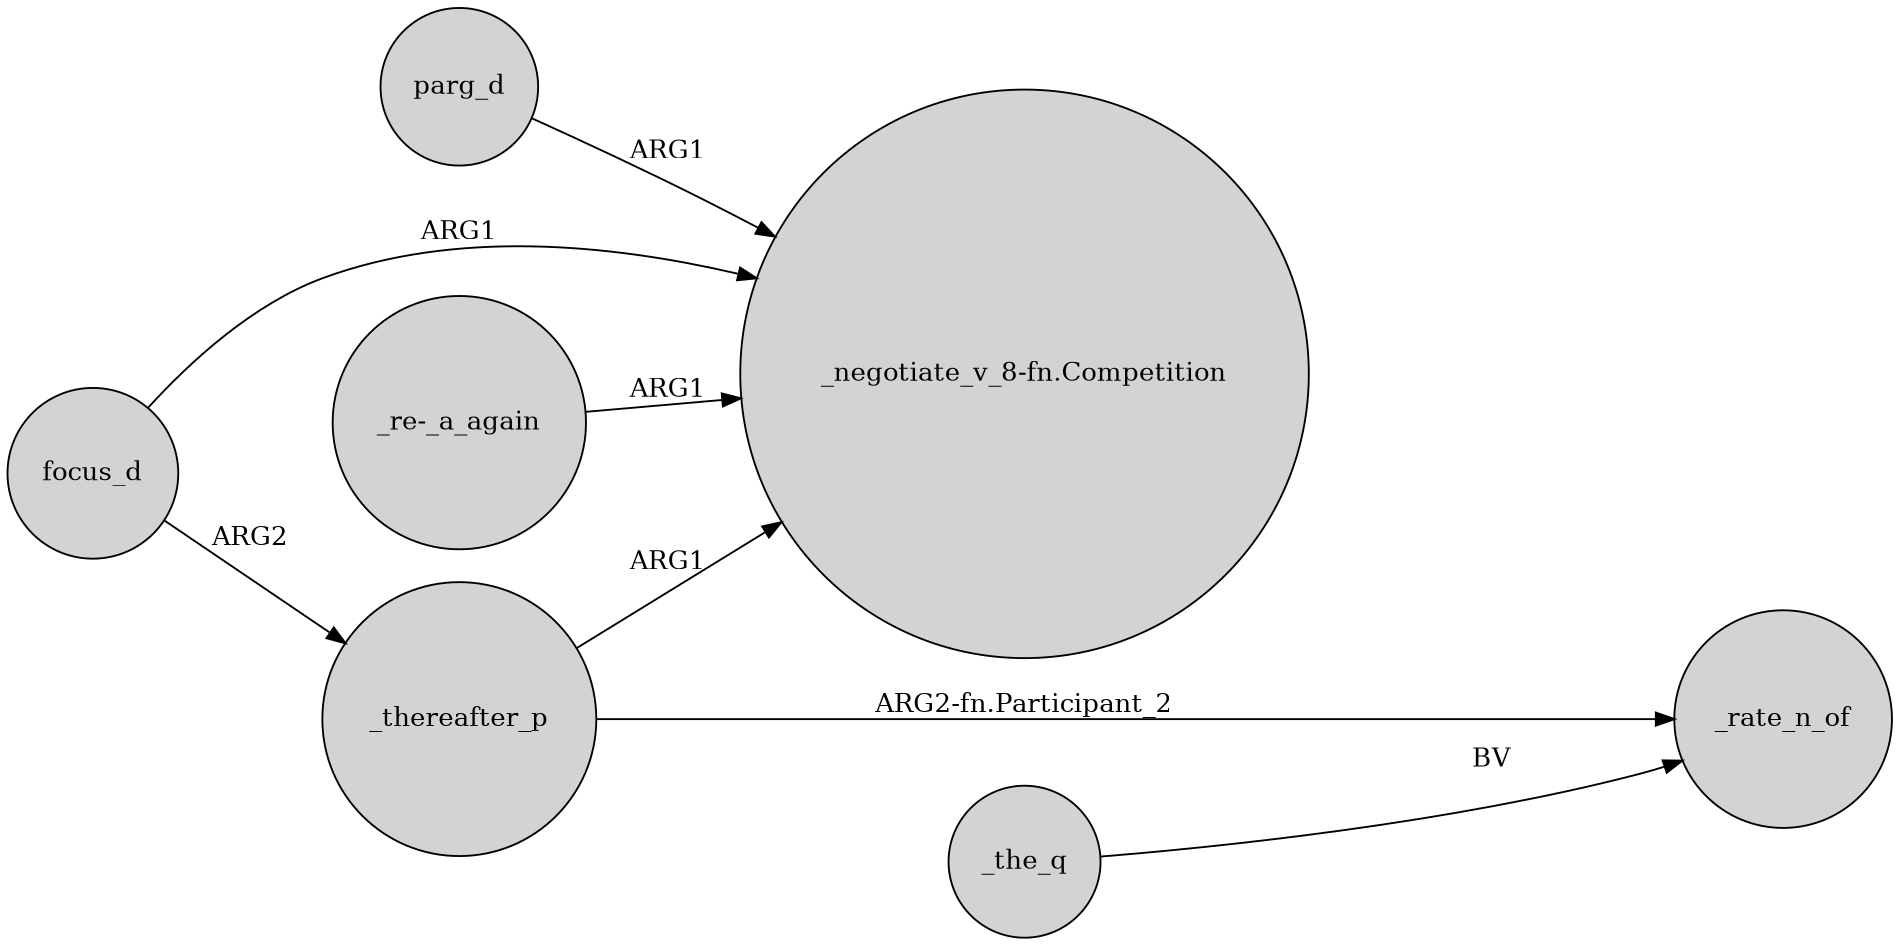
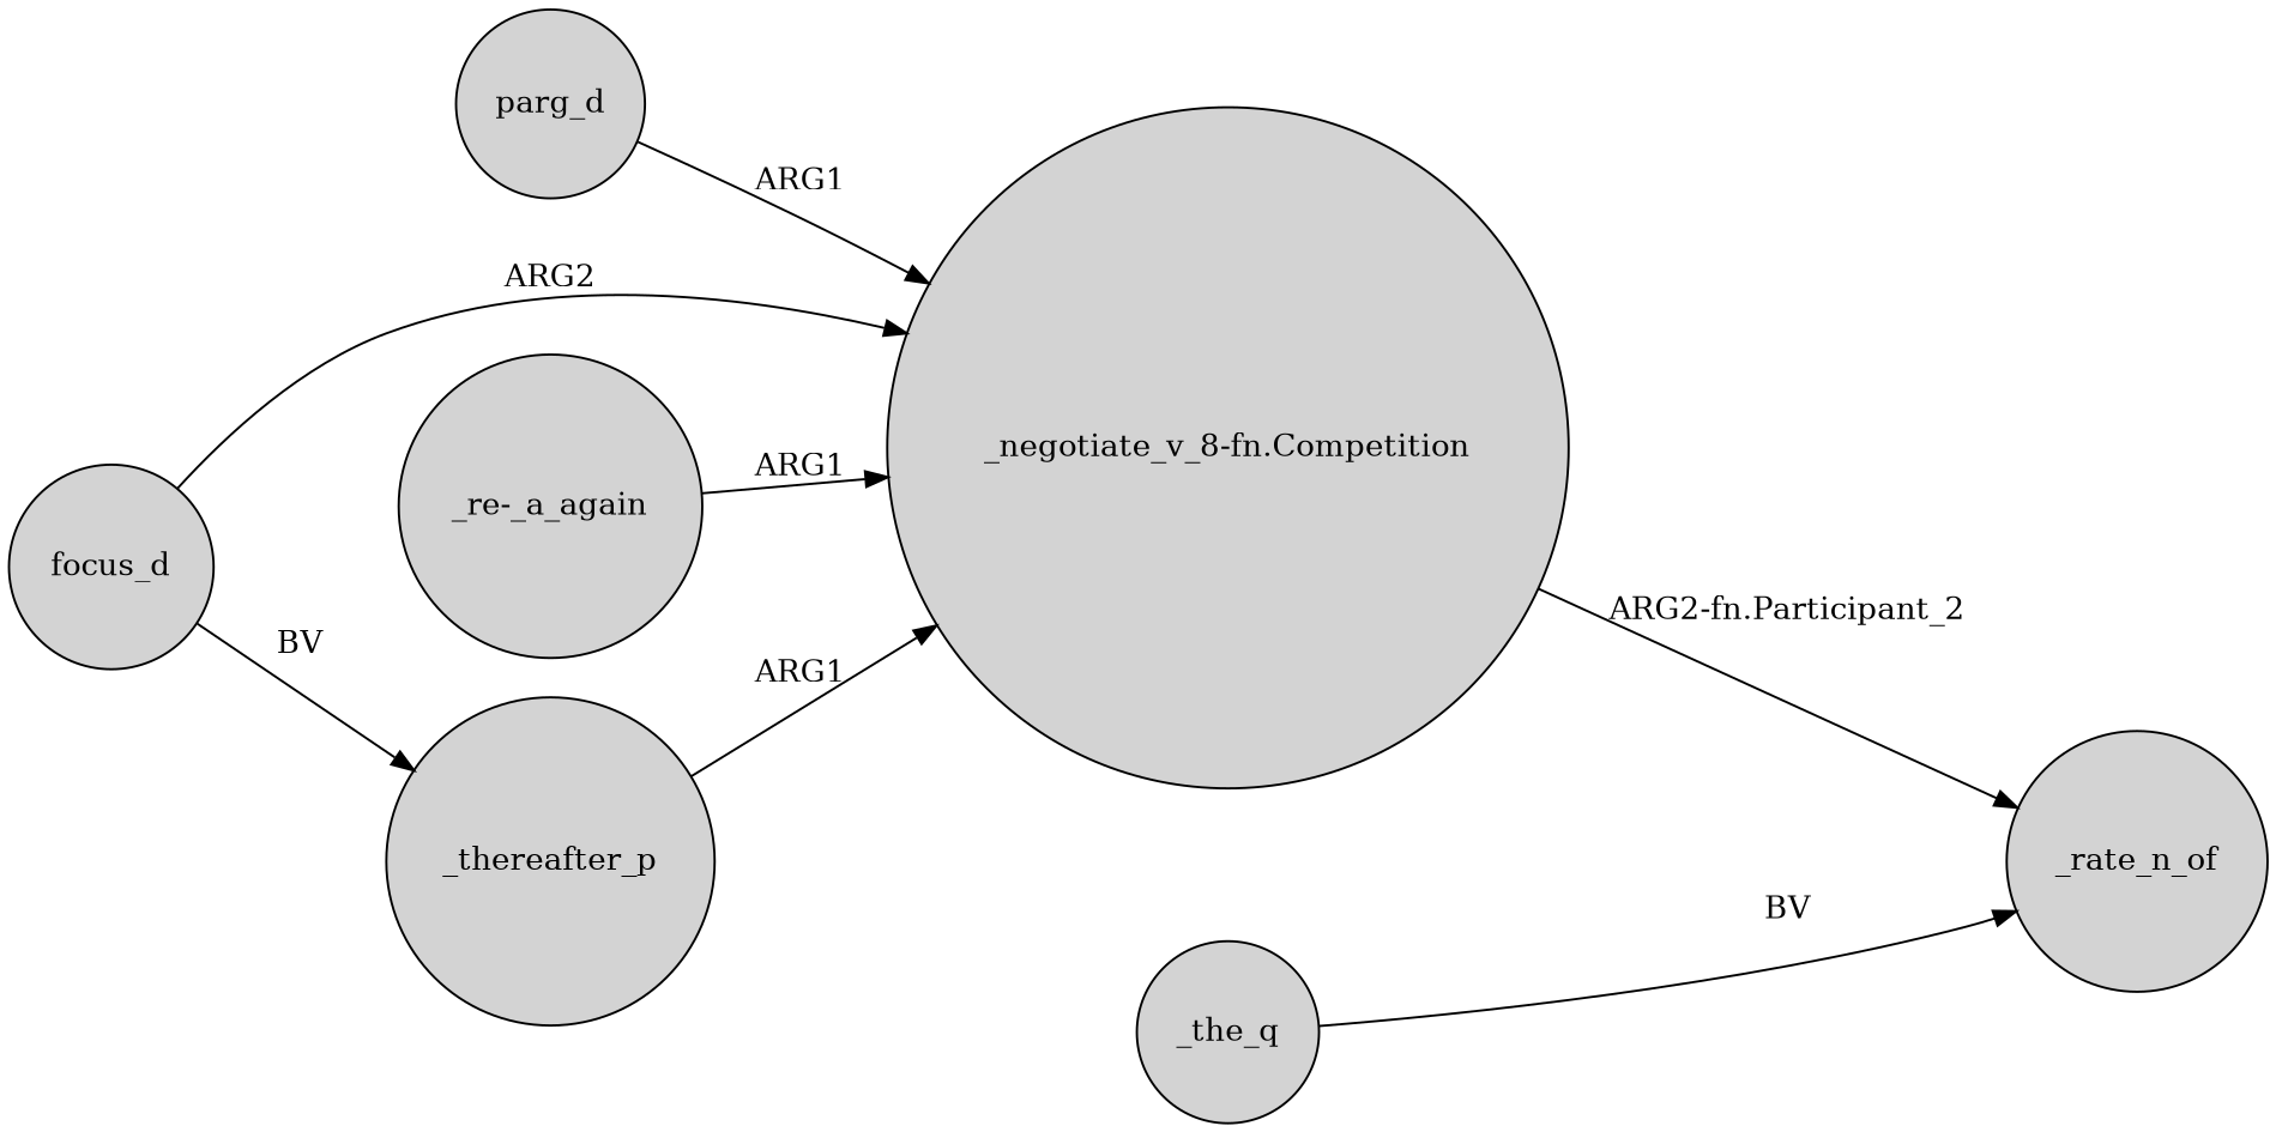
  digraph {
    rankdir=LR
    node [shape=circle style=filled]
    n1 [label="_negotiate_v_8-fn.Competition"]
    focus_d
    _thereafter_p
    _rate_n_of
    parg_d
    _the_q
    "_re-_a_again"
-   _thereafter_p -> _rate_n_of [label="ARG2-fn.Participant_2"]
-   focus_d -> n1 [label=ARG1]
-   focus_d -> _thereafter_p [label=ARG2]
+   n1 -> _rate_n_of [label="ARG2-fn.Participant_2"]
+   focus_d -> n1 [label=ARG2]
+   focus_d -> _thereafter_p [label=BV]
    _thereafter_p -> n1 [label=ARG1]
    parg_d -> n1 [label=ARG1]
    _the_q -> _rate_n_of [label=BV]
    "_re-_a_again" -> n1 [label=ARG1]
  }
